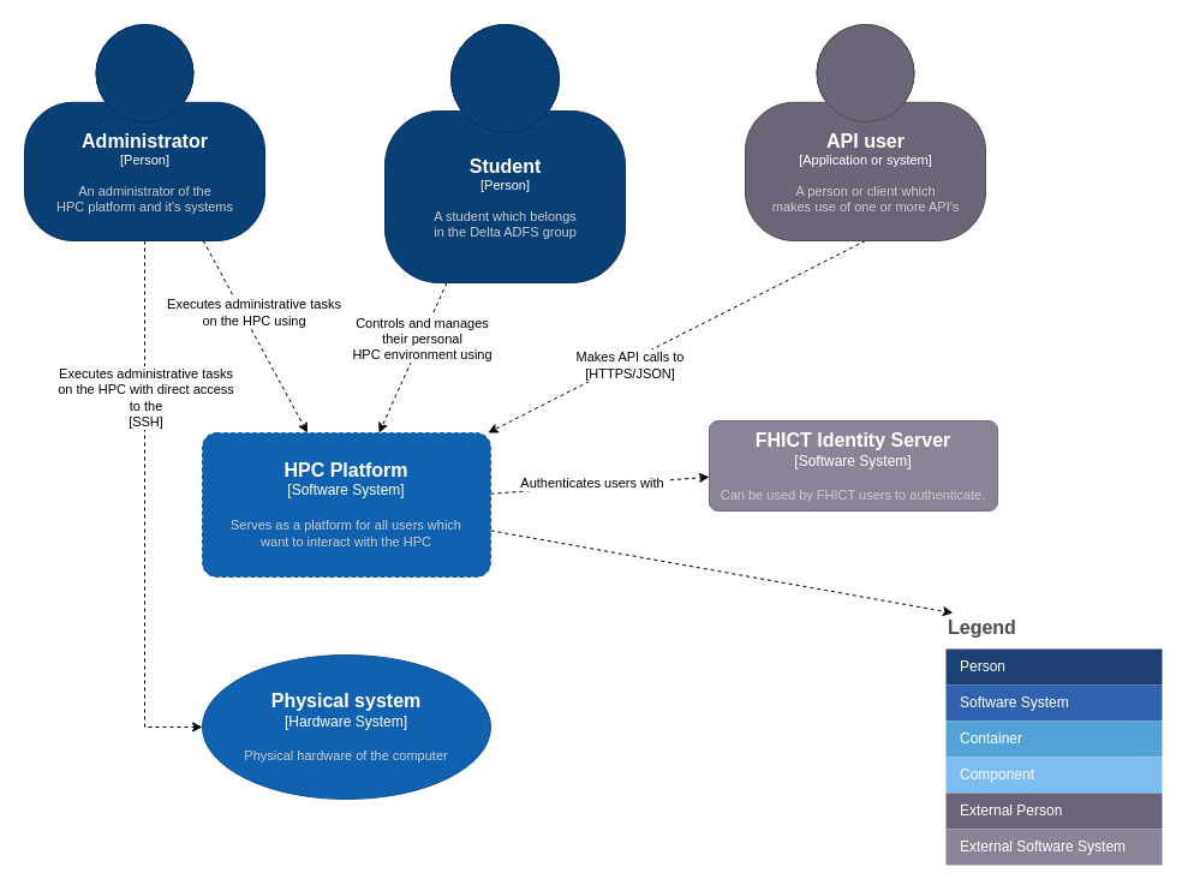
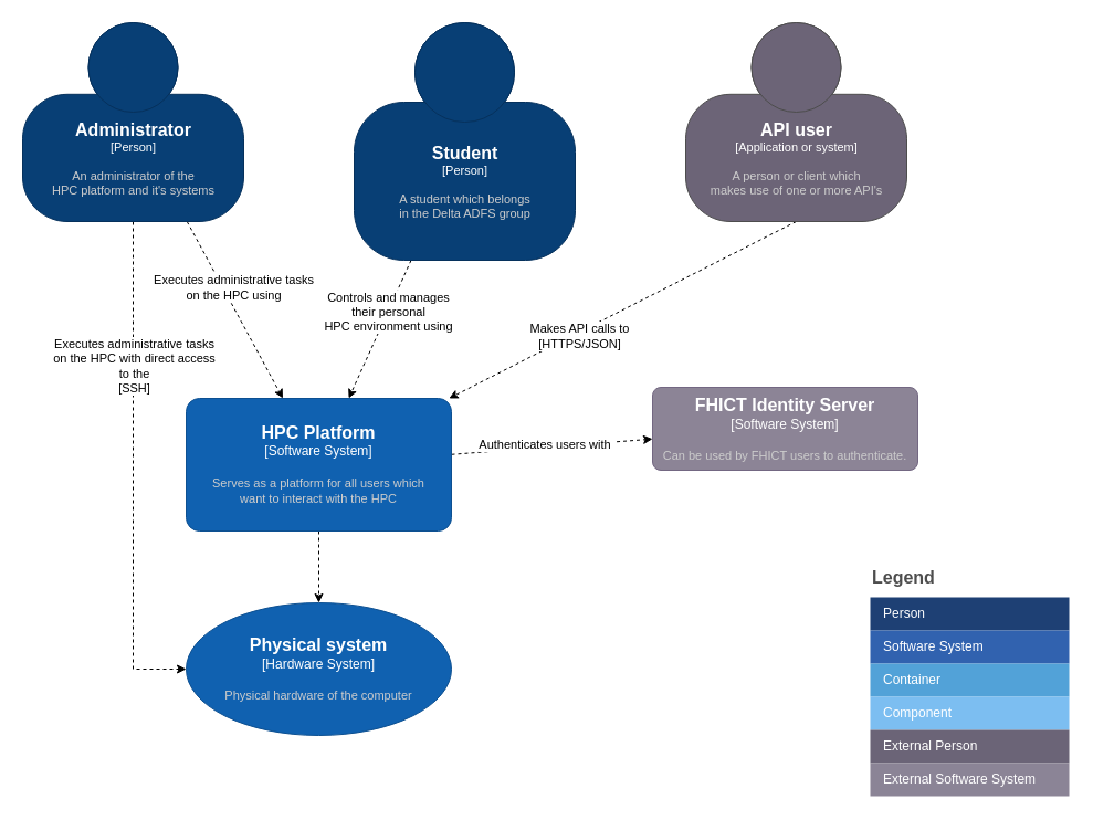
  <mxCell id="0" />
  <mxCell id="1" parent="0" />
  <mxCell id="2" style="rounded=0;orthogonalLoop=1;jettySize=auto;html=1;dashed=1;" edge="1" parent="1" source="4" target="13"><mxGeometry relative="1" as="geometry" /></mxCell>
  <mxCell id="3" value="Controls and manages&lt;br&gt;their personal&lt;br&gt;HPC environment using" style="edgeLabel;html=1;align=center;verticalAlign=middle;resizable=0;points=[];" connectable="0" vertex="1" parent="2"><mxGeometry x="-0.255" relative="1" as="geometry"><mxPoint as="offset" /></mxGeometry></mxCell>
  <mxCell id="4" value="&lt;font style=&quot;font-size: 16px&quot;&gt;&lt;b&gt;Student&lt;/b&gt;&lt;/font&gt;&lt;div&gt;[Person]&lt;/div&gt;&lt;br&gt;&lt;div&gt;&lt;font style=&quot;font-size: 11px&quot;&gt;&lt;font color=&quot;#cccccc&quot;&gt;A student which belongs&#10;in the Delta ADFS group&lt;/font&gt;&lt;/div&gt;" style="html=1;fontSize=11;dashed=0;whitespace=wrap;fillColor=#083F75;strokeColor=#06315C;fontColor=#ffffff;shape=mxgraph.c4.person2;align=center;metaEdit=1;points=[[0.5,0,0],[1,0.5,0],[1,0.75,0],[0.75,1,0],[0.5,1,0],[0.25,1,0],[0,0.75,0],[0,0.5,0]];resizable=0;" vertex="1" parent="1"><mxGeometry x="320" y="20" width="200" height="215" as="geometry" /></mxCell>
  <mxCell id="5" style="rounded=0;orthogonalLoop=1;jettySize=auto;html=1;dashed=1;" edge="1" parent="1" source="9" target="13"><mxGeometry relative="1" as="geometry" /></mxCell>
  <mxCell id="6" value="Executes administrative tasks&lt;br&gt;on the HPC using" style="edgeLabel;html=1;align=center;verticalAlign=middle;resizable=0;points=[];" connectable="0" vertex="1" parent="5"><mxGeometry x="-0.397" y="-1" relative="1" as="geometry"><mxPoint x="16" y="11" as="offset" /></mxGeometry></mxCell>
  <mxCell id="7" style="edgeStyle=orthogonalEdgeStyle;rounded=0;orthogonalLoop=1;jettySize=auto;html=1;dashed=1;" edge="1" parent="1" source="9" target="26"><mxGeometry relative="1" as="geometry"><Array as="points"><mxPoint x="120" y="605" /></Array></mxGeometry></mxCell>
  <mxCell id="8" value="Executes administrative tasks&lt;br&gt;on the HPC with direct access&lt;br&gt;to the&lt;br&gt;[SSH]" style="edgeLabel;html=1;align=center;verticalAlign=middle;resizable=0;points=[];" connectable="0" vertex="1" parent="7"><mxGeometry x="-0.497" y="2" relative="1" as="geometry"><mxPoint x="-2" y="16" as="offset" /></mxGeometry></mxCell>
  <mxCell id="9" value="&lt;font style=&quot;font-size: 16px&quot;&gt;&lt;b&gt;Administrator&lt;/b&gt;&lt;/font&gt;&lt;div&gt;[Person]&lt;/div&gt;&lt;br&gt;&lt;div&gt;&lt;font style=&quot;font-size: 11px&quot;&gt;&lt;font color=&quot;#cccccc&quot;&gt;An administrator of the&#10;HPC platform and it's systems&lt;/font&gt;&lt;/div&gt;" style="html=1;fontSize=11;dashed=0;whitespace=wrap;fillColor=#083F75;strokeColor=#06315C;fontColor=#ffffff;shape=mxgraph.c4.person2;align=center;metaEdit=1;points=[[0.5,0,0],[1,0.5,0],[1,0.75,0],[0.75,1,0],[0.5,1,0],[0.25,1,0],[0,0.75,0],[0,0.5,0]];resizable=0;" vertex="1" parent="1"><mxGeometry x="20" y="20" width="200" height="180" as="geometry" /></mxCell>
  <mxCell id="10" style="edgeStyle=none;rounded=0;orthogonalLoop=1;jettySize=auto;html=1;dashed=1;" edge="1" parent="1" source="13" target="14"><mxGeometry relative="1" as="geometry" /></mxCell>
  <mxCell id="11" value="Authenticates users with&amp;nbsp;" style="edgeLabel;html=1;align=center;verticalAlign=middle;resizable=0;points=[];" connectable="0" vertex="1" parent="10"><mxGeometry x="0.252" y="-4" relative="1" as="geometry"><mxPoint x="-28" y="-4" as="offset" /></mxGeometry></mxCell>
- <mxCell id="12" style="edgeStyle=none;rounded=0;orthogonalLoop=1;jettySize=auto;html=1;dashed=1;" edge="1" parent="1" source="13" target="18"><mxGeometry relative="1" as="geometry" /></mxCell>
- <mxCell id="13" value="&lt;font style=&quot;font-size: 16px&quot;&gt;&lt;b&gt;HPC Platform&lt;/b&gt;&lt;/font&gt;&lt;div&gt;[Software System]&lt;/div&gt;&lt;br&gt;&lt;div&gt;&lt;font style=&quot;font-size: 11px&quot;&gt;&lt;font color=&quot;#cccccc&quot;&gt;Serves as a platform for all users which&#10;want to interact with the HPC&lt;/font&gt;&lt;/div&gt;" style="rounded=1;whiteSpace=wrap;html=1;labelBackgroundColor=none;fillColor=#1061B0;fontColor=#ffffff;align=center;arcSize=10;strokeColor=#0D5091;metaEdit=1;resizable=0;points=[[0.25,0,0],[0.5,0,0],[0.75,0,0],[1,0.25,0],[1,0.5,0],[1,0.75,0],[0.75,1,0],[0.5,1,0],[0.25,1,0],[0,0.75,0],[0,0.5,0],[0,0.25,0]];dashed=1;" vertex="1" parent="1"><mxGeometry x="168" y="360" width="240" height="120" as="geometry" /></mxCell>
+ <mxCell id="12" style="edgeStyle=none;rounded=0;orthogonalLoop=1;jettySize=auto;html=1;dashed=1;" edge="1" parent="1" source="13" target="26"><mxGeometry relative="1" as="geometry" /></mxCell>
+ <mxCell id="13" value="&lt;font style=&quot;font-size: 16px&quot;&gt;&lt;b&gt;HPC Platform&lt;/b&gt;&lt;/font&gt;&lt;div&gt;[Software System]&lt;/div&gt;&lt;br&gt;&lt;div&gt;&lt;font style=&quot;font-size: 11px&quot;&gt;&lt;font color=&quot;#cccccc&quot;&gt;Serves as a platform for all users which&#10;want to interact with the HPC&lt;/font&gt;&lt;/div&gt;" style="rounded=1;whiteSpace=wrap;html=1;labelBackgroundColor=none;fillColor=#1061B0;fontColor=#ffffff;align=center;arcSize=10;strokeColor=#0D5091;metaEdit=1;resizable=0;points=[[0.25,0,0],[0.5,0,0],[0.75,0,0],[1,0.25,0],[1,0.5,0],[1,0.75,0],[0.75,1,0],[0.5,1,0],[0.25,1,0],[0,0.75,0],[0,0.5,0],[0,0.25,0]];" vertex="1" parent="1"><mxGeometry x="168" y="360" width="240" height="120" as="geometry" /></mxCell>
  <mxCell id="14" value="&lt;font style=&quot;font-size: 16px&quot;&gt;&lt;b&gt;FHICT Identity Server&lt;/b&gt;&lt;/font&gt;&lt;div&gt;[Software System]&lt;/div&gt;&lt;br&gt;&lt;div&gt;&lt;font style=&quot;font-size: 11px&quot;&gt;&lt;font color=&quot;#cccccc&quot;&gt;Can be used by FHICT users to authenticate.&lt;/font&gt;&lt;/div&gt;" style="rounded=1;whiteSpace=wrap;html=1;labelBackgroundColor=none;fillColor=#8C8496;fontColor=#ffffff;align=center;arcSize=10;strokeColor=#736782;metaEdit=1;resizable=0;points=[[0.25,0,0],[0.5,0,0],[0.75,0,0],[1,0.25,0],[1,0.5,0],[1,0.75,0],[0.75,1,0],[0.5,1,0],[0.25,1,0],[0,0.75,0],[0,0.5,0],[0,0.25,0]];" vertex="1" parent="1"><mxGeometry x="590" y="350" width="240" height="75" as="geometry" /></mxCell>
  <mxCell id="15" style="edgeStyle=none;rounded=0;orthogonalLoop=1;jettySize=auto;html=1;dashed=1;exitX=0.5;exitY=1;exitDx=0;exitDy=0;exitPerimeter=0;" edge="1" parent="1" source="17" target="13"><mxGeometry relative="1" as="geometry" /></mxCell>
  <mxCell id="16" value="Makes API calls to&lt;br&gt;[HTTPS/JSON]" style="edgeLabel;html=1;align=center;verticalAlign=middle;resizable=0;points=[];" connectable="0" vertex="1" parent="15"><mxGeometry x="0.257" y="3" relative="1" as="geometry"><mxPoint as="offset" /></mxGeometry></mxCell>
  <mxCell id="17" value="&lt;font style=&quot;font-size: 16px&quot;&gt;&lt;b&gt;API user&lt;/b&gt;&lt;/font&gt;&lt;div&gt;[Application or system]&lt;/div&gt;&lt;br&gt;&lt;div&gt;&lt;font style=&quot;font-size: 11px&quot;&gt;&lt;font color=&quot;#cccccc&quot;&gt;A person or client which&#10;makes use of one or more API's&lt;/font&gt;&lt;/div&gt;" style="html=1;fontSize=11;dashed=0;whitespace=wrap;fillColor=#6C6477;strokeColor=#4D4D4D;fontColor=#ffffff;shape=mxgraph.c4.person2;align=center;metaEdit=1;points=[[0.5,0,0],[1,0.5,0],[1,0.75,0],[0.75,1,0],[0.5,1,0],[0.25,1,0],[0,0.75,0],[0,0.5,0]];resizable=0;" vertex="1" parent="1"><mxGeometry x="620" y="20" width="200" height="180" as="geometry" /></mxCell>
  <mxCell id="18" value="Legend" style="align=left;fontSize=16;fontStyle=1;strokeColor=none;fillColor=none;fontColor=#4D4D4D;spacingTop=-8;resizable=0;" vertex="1" parent="1"><mxGeometry x="787" y="510" width="180" height="30" as="geometry" /></mxCell>
  <mxCell id="19" value="" style="shape=table;html=1;whiteSpace=wrap;startSize=0;container=1;collapsible=0;childLayout=tableLayout;fillColor=none;align=left;spacingLeft=10;strokeColor=none;rounded=1;arcSize=11;fontColor=#FFFFFF;resizable=0;points=[[0.25,0,0],[0.5,0,0],[0.75,0,0],[1,0.25,0],[1,0.5,0],[1,0.75,0],[0.75,1,0],[0.5,1,0],[0.25,1,0],[0,0.75,0],[0,0.5,0],[0,0.25,0]];" vertex="1" parent="1"><mxGeometry x="787" y="540" width="180" height="180" as="geometry" /></mxCell>
  <mxCell id="20" value="Person" style="shape=partialRectangle;html=1;whiteSpace=wrap;connectable=0;fillColor=#1E4074;top=0;left=0;bottom=0;right=0;overflow=hidden;pointerEvents=1;align=left;spacingLeft=10;strokeColor=none;fontColor=#FFFFFF;" vertex="1" parent="19"><mxGeometry width="180" height="30" as="geometry" /></mxCell>
  <mxCell id="21" value="Software System" style="shape=partialRectangle;html=1;whiteSpace=wrap;connectable=0;fillColor=#3162AF;top=0;left=0;bottom=0;right=0;overflow=hidden;pointerEvents=1;align=left;spacingLeft=10;fontColor=#FFFFFF;" vertex="1" parent="19"><mxGeometry y="30" width="180" height="30" as="geometry" /></mxCell>
  <mxCell id="22" value="Container" style="shape=partialRectangle;html=1;whiteSpace=wrap;connectable=0;fillColor=#52A2D8;top=0;left=0;bottom=0;right=0;overflow=hidden;pointerEvents=1;align=left;spacingLeft=10;fontColor=#FFFFFF;" vertex="1" parent="19"><mxGeometry y="60" width="180" height="30" as="geometry" /></mxCell>
  <mxCell id="23" value="Component" style="shape=partialRectangle;html=1;whiteSpace=wrap;connectable=0;fillColor=#7CBEF1;top=0;left=0;bottom=0;right=0;overflow=hidden;pointerEvents=1;align=left;spacingLeft=10;fontColor=#FFFFFF;" vertex="1" parent="19"><mxGeometry y="90" width="180" height="30" as="geometry" /></mxCell>
  <mxCell id="24" value="External Person" style="shape=partialRectangle;html=1;whiteSpace=wrap;connectable=0;fillColor=#6B6477;top=0;left=0;bottom=0;right=0;overflow=hidden;pointerEvents=1;align=left;spacingLeft=10;fontColor=#FFFFFF;" vertex="1" parent="19"><mxGeometry y="120" width="180" height="30" as="geometry" /></mxCell>
  <mxCell id="25" value="External Software System" style="shape=partialRectangle;html=1;whiteSpace=wrap;connectable=0;fillColor=#8B8496;top=0;left=0;bottom=0;right=0;overflow=hidden;pointerEvents=1;align=left;spacingLeft=10;fontColor=#FFFFFF;" vertex="1" parent="19"><mxGeometry y="150" width="180" height="30" as="geometry" /></mxCell>
  <mxCell id="26" value="&lt;font style=&quot;font-size: 16px&quot;&gt;&lt;b&gt;Physical system&lt;/b&gt;&lt;/font&gt;&lt;div&gt;[Hardware System]&lt;/div&gt;&lt;br&gt;&lt;div&gt;&lt;font style=&quot;font-size: 11px&quot;&gt;&lt;font color=&quot;#cccccc&quot;&gt;Physical hardware of the computer&lt;/font&gt;&lt;/div&gt;" style="ellipse;whiteSpace=wrap;html=1;labelBackgroundColor=none;fillColor=#1061B0;fontColor=#ffffff;align=center;arcSize=10;strokeColor=#0D5091;metaEdit=1;resizable=0;points=[[0.25,0,0],[0.5,0,0],[0.75,0,0],[1,0.25,0],[1,0.5,0],[1,0.75,0],[0.75,1,0],[0.5,1,0],[0.25,1,0],[0,0.75,0],[0,0.5,0],[0,0.25,0]];" vertex="1" parent="1"><mxGeometry x="168" y="545" width="240" height="120" as="geometry" /></mxCell>
